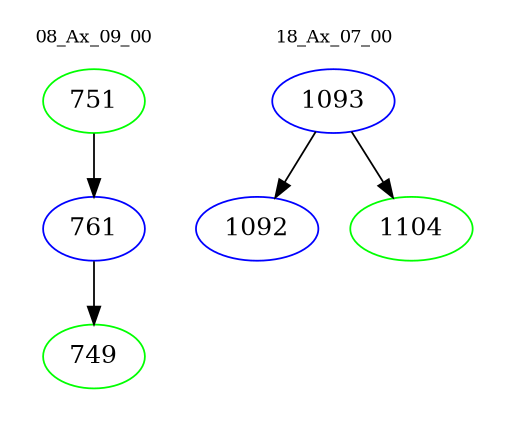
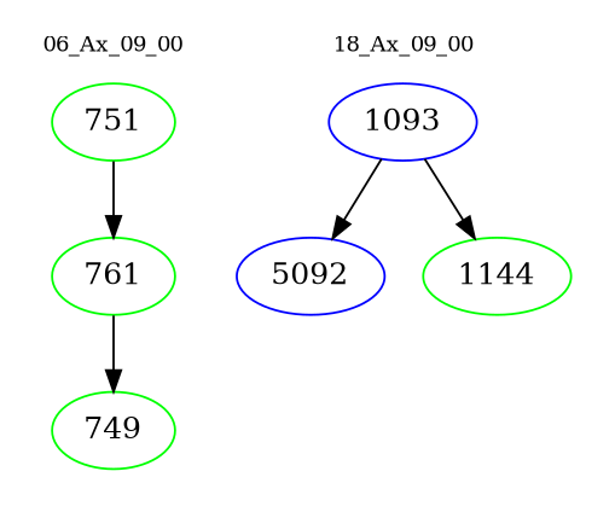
  digraph {
    node [color=green]
    edge [color=black]
    n1 [label=751]
    n2 [label=749]
-   n3 [color=blue label=761]
+   n3 [label=761]
    n4 [color=blue label=1093]
-   n5 [color=blue label=1092]
-   n6 [label=1104]
+   n5 [color=blue label=5092]
+   n6 [label=1144]
    subgraph cluster_1 {
      color=white
      fontsize=10
-     label="08_Ax_09_00"
+     label="06_Ax_09_00"
      n1
      n2
      n3
    }
    subgraph cluster_2 {
      color=white
      fontsize=10
-     label="18_Ax_07_00"
+     label="18_Ax_09_00"
      n4
      n5
      n6
    }
    n1 -> n3
    n3 -> n2
    n4 -> n5
    n4 -> n6
  }
